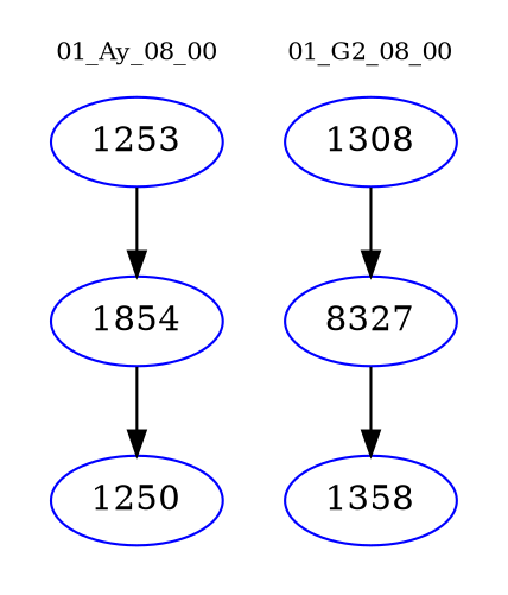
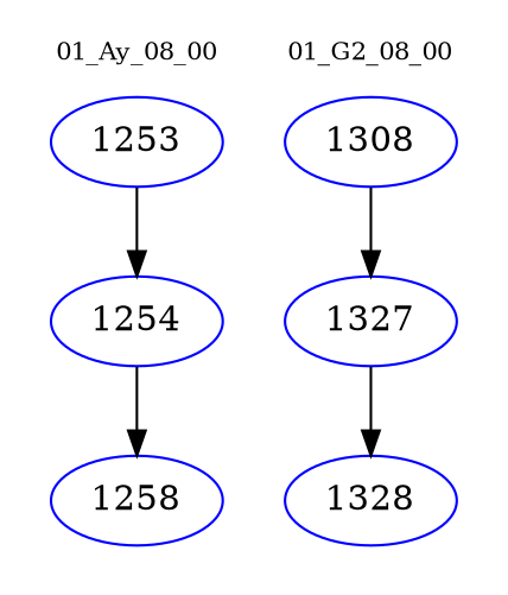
  digraph {
    node [color=blue]
    edge [color=black]
    n1 [label=1253]
-   n2 [label=1854]
-   n3 [label=1250]
+   n2 [label=1254]
+   n3 [label=1258]
    n4 [label=1308]
-   n5 [label=8327]
-   n6 [label=1358]
+   n5 [label=1327]
+   n6 [label=1328]
    subgraph cluster_1 {
      color=white
      fontsize=10
      label="01_Ay_08_00"
      n1
      n2
      n3
    }
    subgraph cluster_2 {
      color=white
      fontsize=10
      label="01_G2_08_00"
      n4
      n5
      n6
    }
    n1 -> n2
    n2 -> n3
    n4 -> n5
    n5 -> n6
  }
